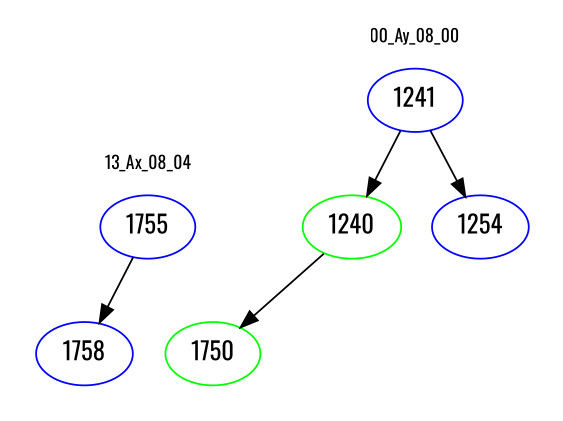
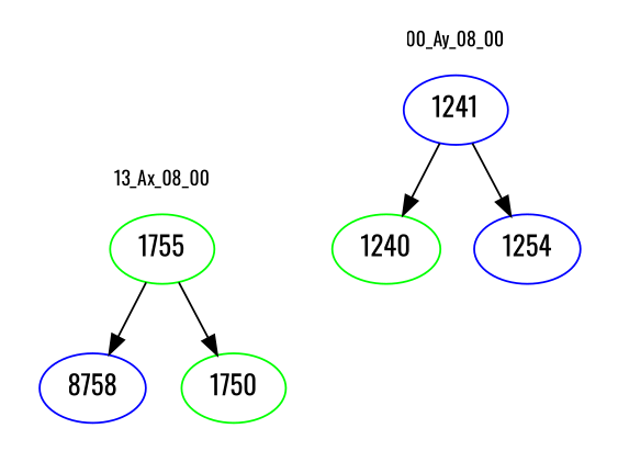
  digraph {
    fontname=Oswald
    node [color=blue fontname=Oswald]
    edge [color=black fontname=Oswald]
-   n1 [label=1755]
+   n1 [color=green label=1755]
    n2 [color=green label=1750]
-   n3 [label=1758]
+   n3 [label=8758]
    n4 [label=1241]
    n5 [color=green label=1240]
    n6 [label=1254]
    subgraph cluster_1 {
      color=white
      fontsize=10
-     label="13_Ax_08_04"
+     label="13_Ax_08_00"
      n1
      n2
      n3
    }
    subgraph cluster_2 {
      color=white
      fontsize=10
      label="00_Ay_08_00"
      n4
      n5
      n6
    }
-   n5 -> n2
+   n1 -> n2
    n1 -> n3
    n4 -> n5
    n4 -> n6
  }
